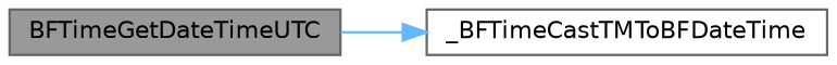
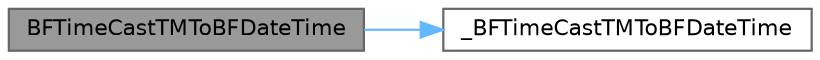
  digraph {
    rankdir=LR
    node [fontname=Helvetica fontsize=10 shape=box style=filled]
-   n1 [color=gray40 fillcolor=grey60 fontcolor=black height=0.2 label=BFTimeGetDateTimeUTC width=0.4]
+   n1 [color=gray40 fillcolor=grey60 fontcolor=black height=0.2 label=BFTimeCastTMToBFDateTime width=0.4]
    n2 [color=grey40 fillcolor=white height=0.2 label=_BFTimeCastTMToBFDateTime width=0.4]
    n1 -> n2 [color=steelblue1 fontname=Helvetica fontsize=10 labelfontname=Helvetica labelfontsize=10 style=solid]
  }
